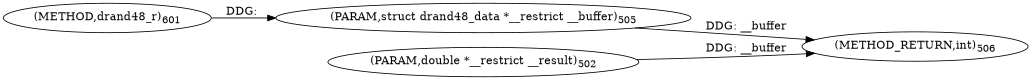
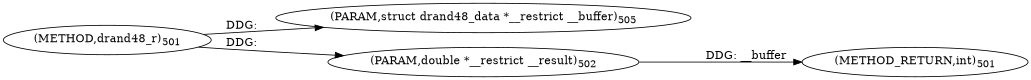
  digraph {
    rankdir=LR
-   n1 [label=<(METHOD,drand48_r)<SUB>601</SUB>>]
+   n1 [label=<(METHOD,drand48_r)<SUB>501</SUB>>]
    n2 [label=<(PARAM,struct drand48_data *__restrict __buffer)<SUB>505</SUB>>]
    n3 [label=<(PARAM,double *__restrict __result)<SUB>502</SUB>>]
-   n4 [label=<(METHOD_RETURN,int)<SUB>506</SUB>>]
+   n4 [label=<(METHOD_RETURN,int)<SUB>501</SUB>>]
    n1 -> n2 [label="DDG: "]
-   n2 -> n4 [label="DDG: __buffer"]
+   n1 -> n3 [label="DDG: "]
    n3 -> n4 [label="DDG: __buffer"]
  }
